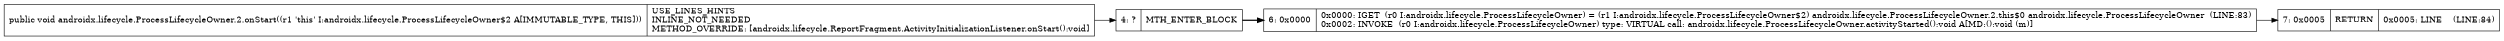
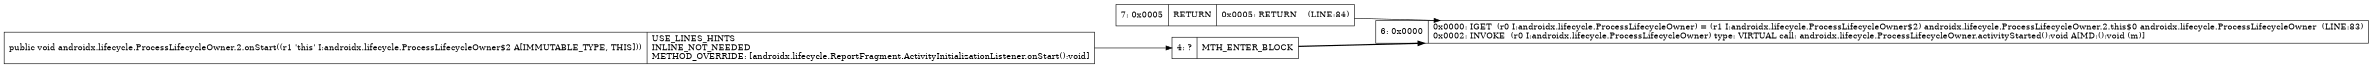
  digraph {
    rankdir=LR
    node [shape=record]
    edge [style=solid]
    n1 [label="{4\:\ ?|MTH_ENTER_BLOCK\l}"]
    n2 [label="{6\:\ 0x0000|0x0000: IGET  (r0 I:androidx.lifecycle.ProcessLifecycleOwner) = (r1 I:androidx.lifecycle.ProcessLifecycleOwner$2) androidx.lifecycle.ProcessLifecycleOwner.2.this$0 androidx.lifecycle.ProcessLifecycleOwner  (LINE:83)\l0x0002: INVOKE  (r0 I:androidx.lifecycle.ProcessLifecycleOwner) type: VIRTUAL call: androidx.lifecycle.ProcessLifecycleOwner.activityStarted():void A[MD:():void (m)]\l}"]
-   n3 [label="{7\:\ 0x0005|RETURN\l|0x0005: LINE    (LINE:84)\l}"]
+   n3 [label="{7\:\ 0x0005|RETURN\l|0x0005: RETURN    (LINE:84)\l}"]
    n4 [label="{public void androidx.lifecycle.ProcessLifecycleOwner.2.onStart((r1 'this' I:androidx.lifecycle.ProcessLifecycleOwner$2 A[IMMUTABLE_TYPE, THIS]))  | USE_LINES_HINTS\lINLINE_NOT_NEEDED\lMETHOD_OVERRIDE: [androidx.lifecycle.ReportFragment.ActivityInitializationListener.onStart():void]\l}"]
    n1 -> n2 [style=bold]
-   n2 -> n3
+   n3 -> n2
    n4 -> n1
  }
